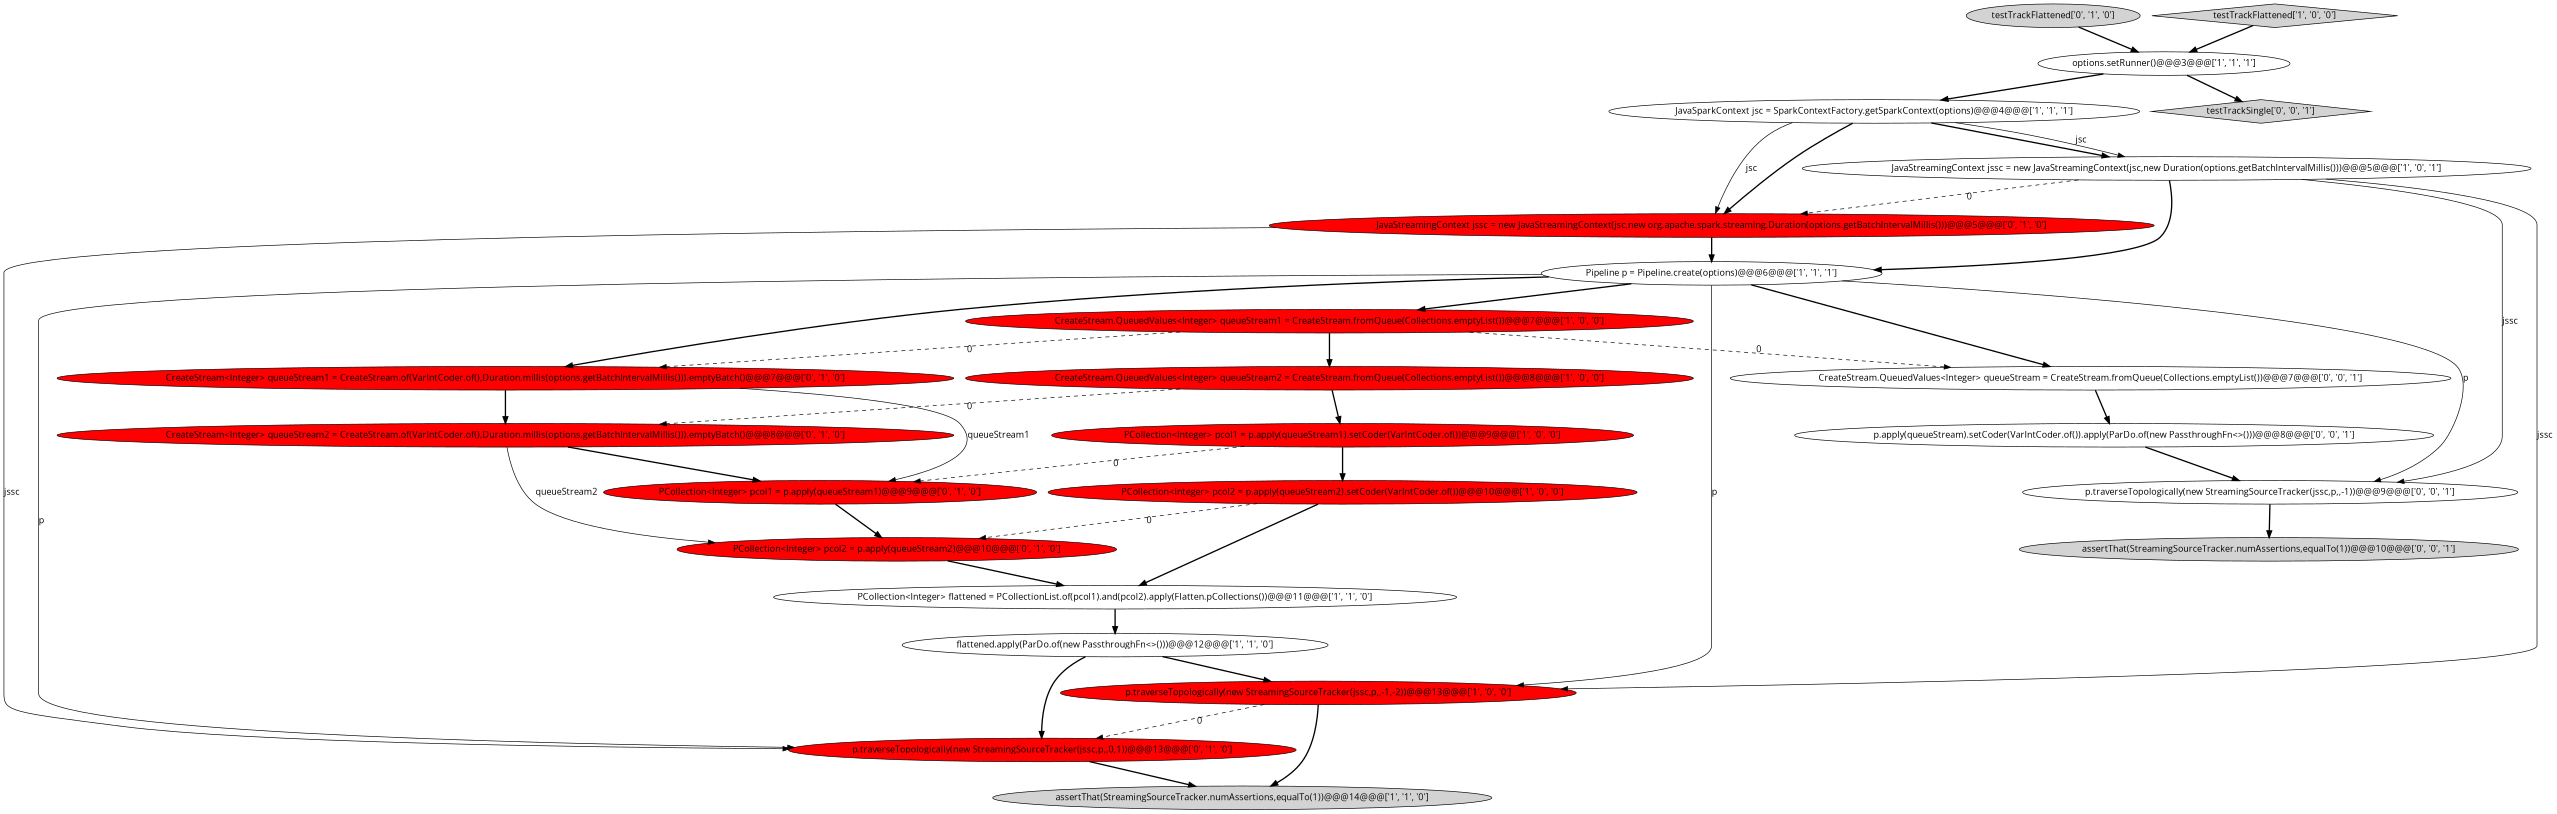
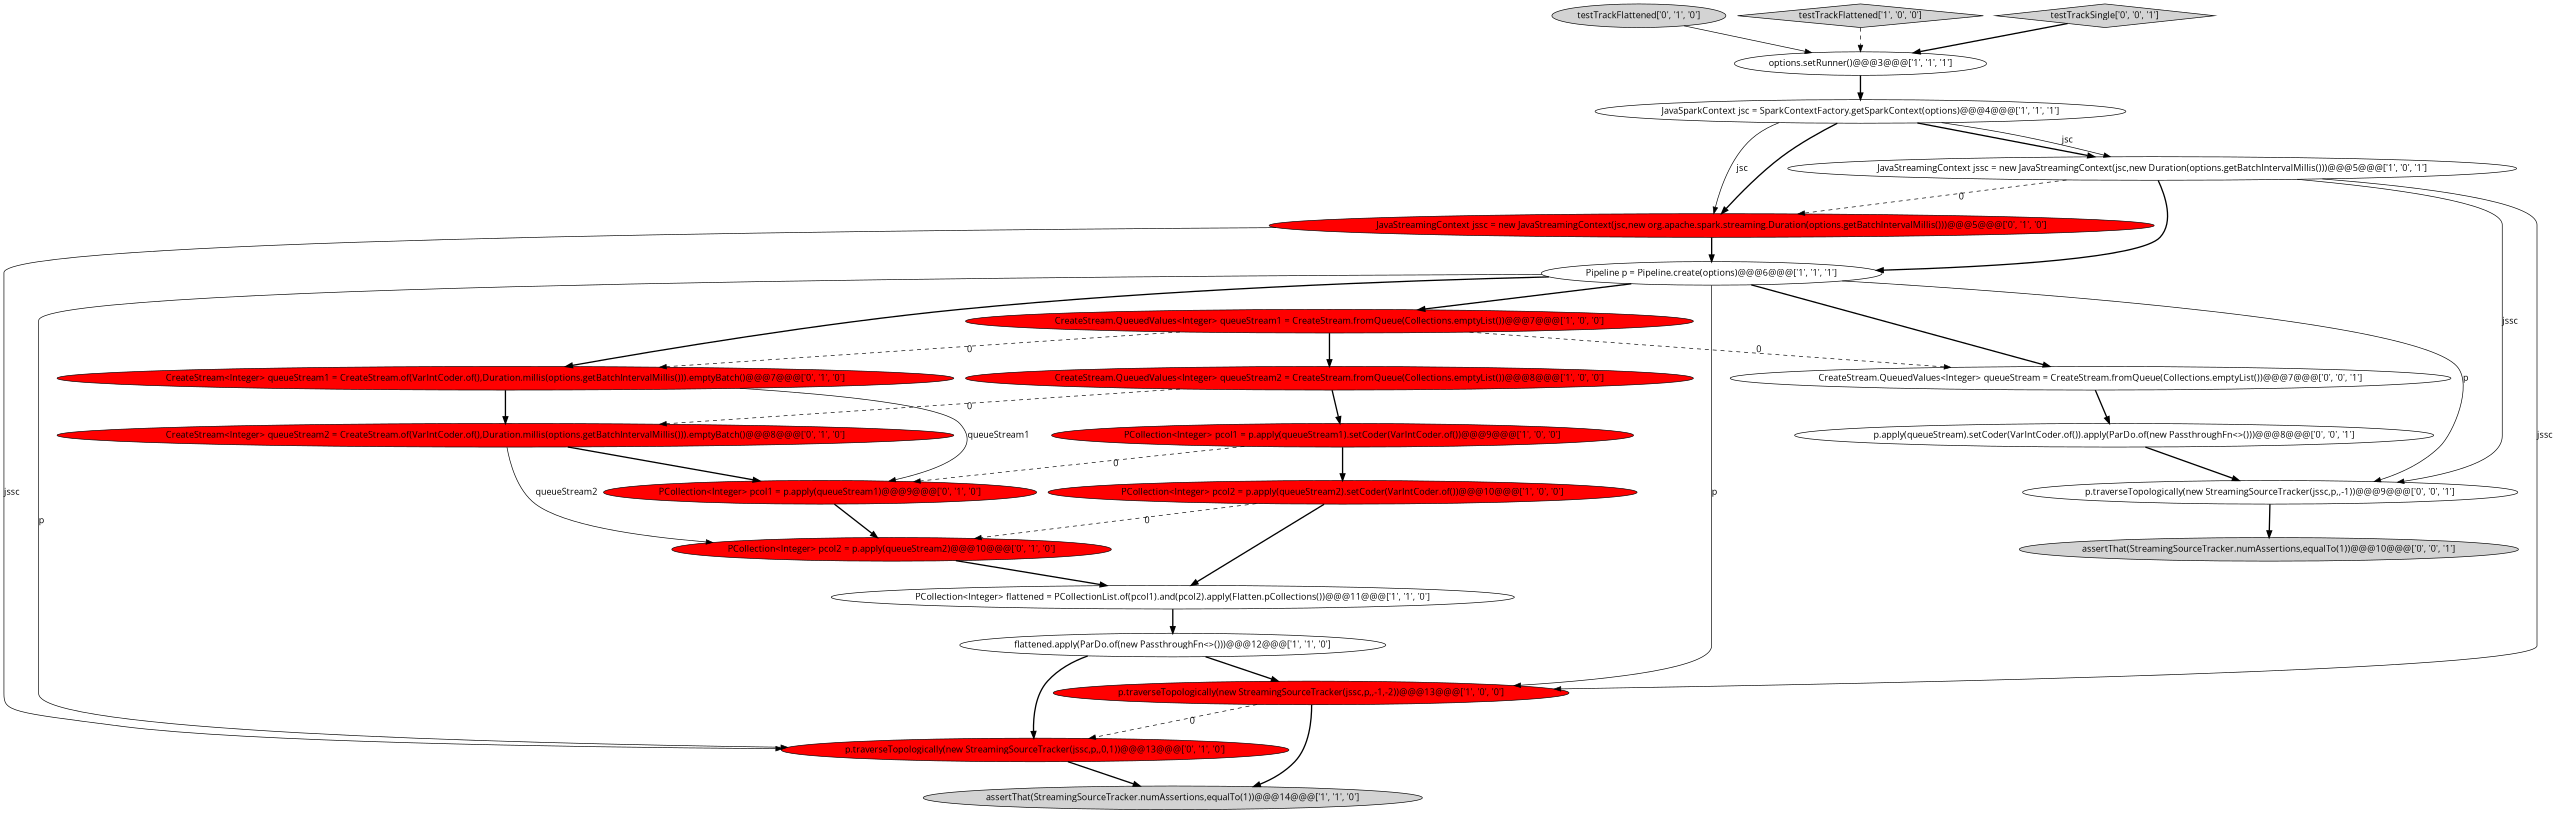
  digraph {
    fontname="Open Sans"
    node [fillcolor=red fontname="Open Sans" shape=ellipse style=filled]
    edge [fontname="Open Sans" style=bold]
    n1 [fillcolor=white label="flattened.apply(ParDo.of(new PassthroughFn<>()))@@@12@@@['1', '1', '0']"]
    n2 [label="p.traverseTopologically(new StreamingSourceTracker(jssc,p,,0,1))@@@13@@@['0', '1', '0']"]
    n3 [label="p.traverseTopologically(new StreamingSourceTracker(jssc,p,,-1,-2))@@@13@@@['1', '0', '0']"]
    n4 [fillcolor=lightgray label="assertThat(StreamingSourceTracker.numAssertions,equalTo(1))@@@14@@@['1', '1', '0']"]
    n5 [fillcolor=white label="Pipeline p = Pipeline.create(options)@@@6@@@['1', '1', '1']"]
    n6 [fillcolor=white label="p.traverseTopologically(new StreamingSourceTracker(jssc,p,,-1))@@@9@@@['0', '0', '1']"]
    n7 [label="CreateStream.QueuedValues<Integer> queueStream1 = CreateStream.fromQueue(Collections.emptyList())@@@7@@@['1', '0', '0']"]
    n8 [label="CreateStream<Integer> queueStream1 = CreateStream.of(VarIntCoder.of(),Duration.millis(options.getBatchIntervalMillis())).emptyBatch()@@@7@@@['0', '1', '0']"]
    n9 [fillcolor=white label="CreateStream.QueuedValues<Integer> queueStream = CreateStream.fromQueue(Collections.emptyList())@@@7@@@['0', '0', '1']"]
    n10 [fillcolor=lightgray label="assertThat(StreamingSourceTracker.numAssertions,equalTo(1))@@@10@@@['0', '0', '1']"]
    n11 [label="CreateStream.QueuedValues<Integer> queueStream2 = CreateStream.fromQueue(Collections.emptyList())@@@8@@@['1', '0', '0']"]
    n12 [label="PCollection<Integer> pcol1 = p.apply(queueStream1)@@@9@@@['0', '1', '0']"]
    n13 [label="CreateStream<Integer> queueStream2 = CreateStream.of(VarIntCoder.of(),Duration.millis(options.getBatchIntervalMillis())).emptyBatch()@@@8@@@['0', '1', '0']"]
    n14 [fillcolor=white label="p.apply(queueStream).setCoder(VarIntCoder.of()).apply(ParDo.of(new PassthroughFn<>()))@@@8@@@['0', '0', '1']"]
    n15 [fillcolor=white label="options.setRunner()@@@3@@@['1', '1', '1']"]
    n16 [fillcolor=white label="JavaSparkContext jsc = SparkContextFactory.getSparkContext(options)@@@4@@@['1', '1', '1']"]
    n17 [label="JavaStreamingContext jssc = new JavaStreamingContext(jsc,new org.apache.spark.streaming.Duration(options.getBatchIntervalMillis()))@@@5@@@['0', '1', '0']"]
    n18 [fillcolor=white label="JavaStreamingContext jssc = new JavaStreamingContext(jsc,new Duration(options.getBatchIntervalMillis()))@@@5@@@['1', '0', '1']"]
    n19 [label="PCollection<Integer> pcol1 = p.apply(queueStream1).setCoder(VarIntCoder.of())@@@9@@@['1', '0', '0']"]
    n20 [label="PCollection<Integer> pcol2 = p.apply(queueStream2).setCoder(VarIntCoder.of())@@@10@@@['1', '0', '0']"]
    n21 [label="PCollection<Integer> pcol2 = p.apply(queueStream2)@@@10@@@['0', '1', '0']"]
    n22 [fillcolor=white label="PCollection<Integer> flattened = PCollectionList.of(pcol1).and(pcol2).apply(Flatten.pCollections())@@@11@@@['1', '1', '0']"]
    n23 [fillcolor=lightgray label="testTrackFlattened['0', '1', '0']"]
    n24 [fillcolor=lightgray label="testTrackFlattened['1', '0', '0']" shape=diamond]
    n25 [fillcolor=lightgray label="testTrackSingle['0', '0', '1']" shape=diamond]
    n1 -> n2
    n1 -> n3
    n2 -> n4
    n3 -> n2 [label=0 style=dashed]
    n3 -> n4
    n5 -> n2 [label=p style=solid]
    n5 -> n3 [label=p style=solid]
    n5 -> n6 [label=p style=solid]
    n5 -> n7
    n5 -> n8
    n5 -> n9
    n6 -> n10
    n7 -> n8 [label=0 style=dashed]
    n7 -> n9 [label=0 style=dashed]
    n7 -> n11
    n8 -> n12 [label=queueStream1 style=solid]
    n8 -> n13
    n9 -> n14
    n11 -> n13 [label=0 style=dashed]
    n11 -> n19
    n12 -> n21
    n13 -> n12
    n13 -> n21 [label=queueStream2 style=solid]
    n14 -> n6
    n15 -> n16
    n16 -> n17 [label=jsc style=solid]
    n16 -> n17
    n16 -> n18
    n16 -> n18 [label=jsc style=solid]
    n17 -> n2 [label=jssc style=solid]
    n17 -> n5
    n18 -> n3 [label=jssc style=solid]
    n18 -> n5
    n18 -> n6 [label=jssc style=solid]
    n18 -> n17 [label=0 style=dashed]
    n19 -> n12 [label=0 style=dashed]
    n19 -> n20
    n20 -> n21 [label=0 style=dashed]
    n20 -> n22
    n21 -> n22
    n22 -> n1
-   n23 -> n15
-   n24 -> n15
-   n15 -> n25
+   n23 -> n15 [style=solid]
+   n24 -> n15 [style=dashed]
+   n25 -> n15
  }
